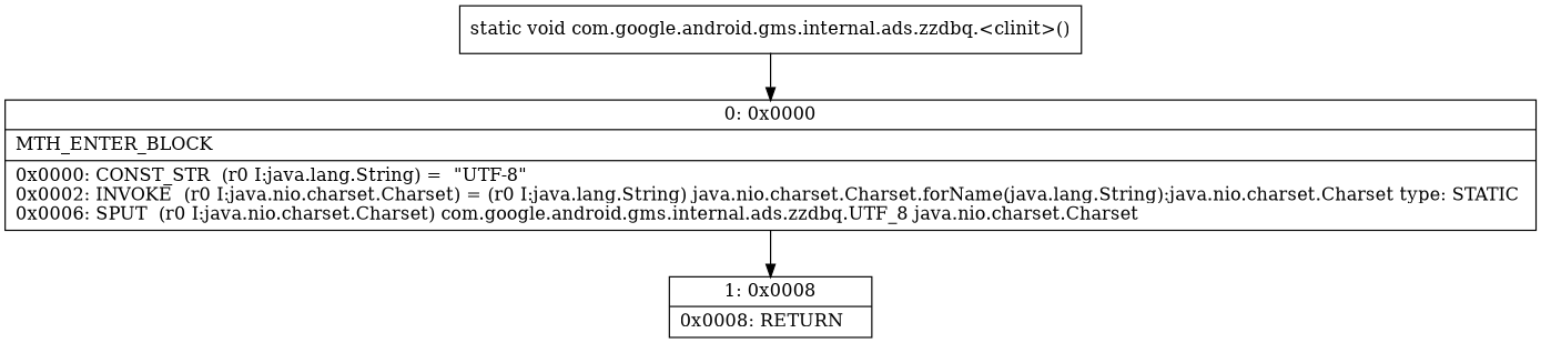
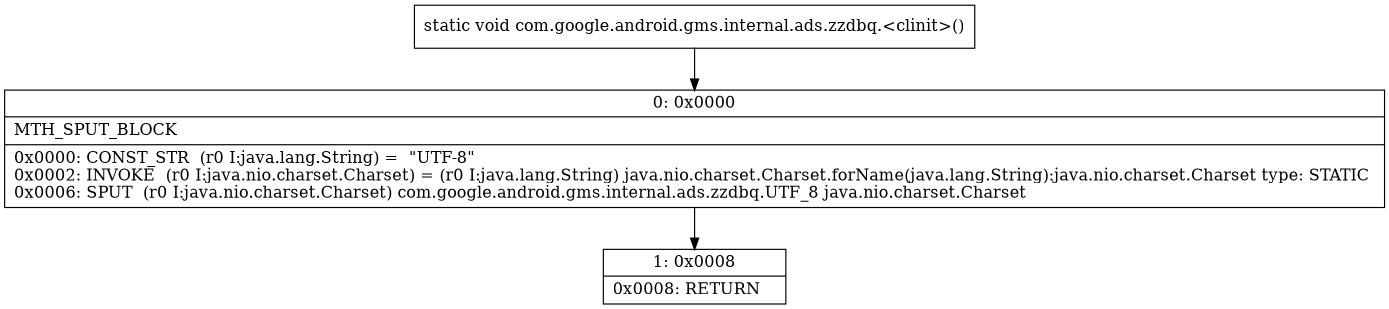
  digraph {
    node [shape=record]
-   n1 [label="{0\:\ 0x0000|MTH_ENTER_BLOCK\l|0x0000: CONST_STR  (r0 I:java.lang.String) =  \"UTF\-8\" \l0x0002: INVOKE  (r0 I:java.nio.charset.Charset) = (r0 I:java.lang.String) java.nio.charset.Charset.forName(java.lang.String):java.nio.charset.Charset type: STATIC \l0x0006: SPUT  (r0 I:java.nio.charset.Charset) com.google.android.gms.internal.ads.zzdbq.UTF_8 java.nio.charset.Charset \l}"]
+   n1 [label="{0\:\ 0x0000|MTH_SPUT_BLOCK\l|0x0000: CONST_STR  (r0 I:java.lang.String) =  \"UTF\-8\" \l0x0002: INVOKE  (r0 I:java.nio.charset.Charset) = (r0 I:java.lang.String) java.nio.charset.Charset.forName(java.lang.String):java.nio.charset.Charset type: STATIC \l0x0006: SPUT  (r0 I:java.nio.charset.Charset) com.google.android.gms.internal.ads.zzdbq.UTF_8 java.nio.charset.Charset \l}"]
    n2 [label="{1\:\ 0x0008|0x0008: RETURN   \l}"]
    n3 [label="{static void com.google.android.gms.internal.ads.zzdbq.\<clinit\>() }"]
    n1 -> n2
    n3 -> n1
  }
